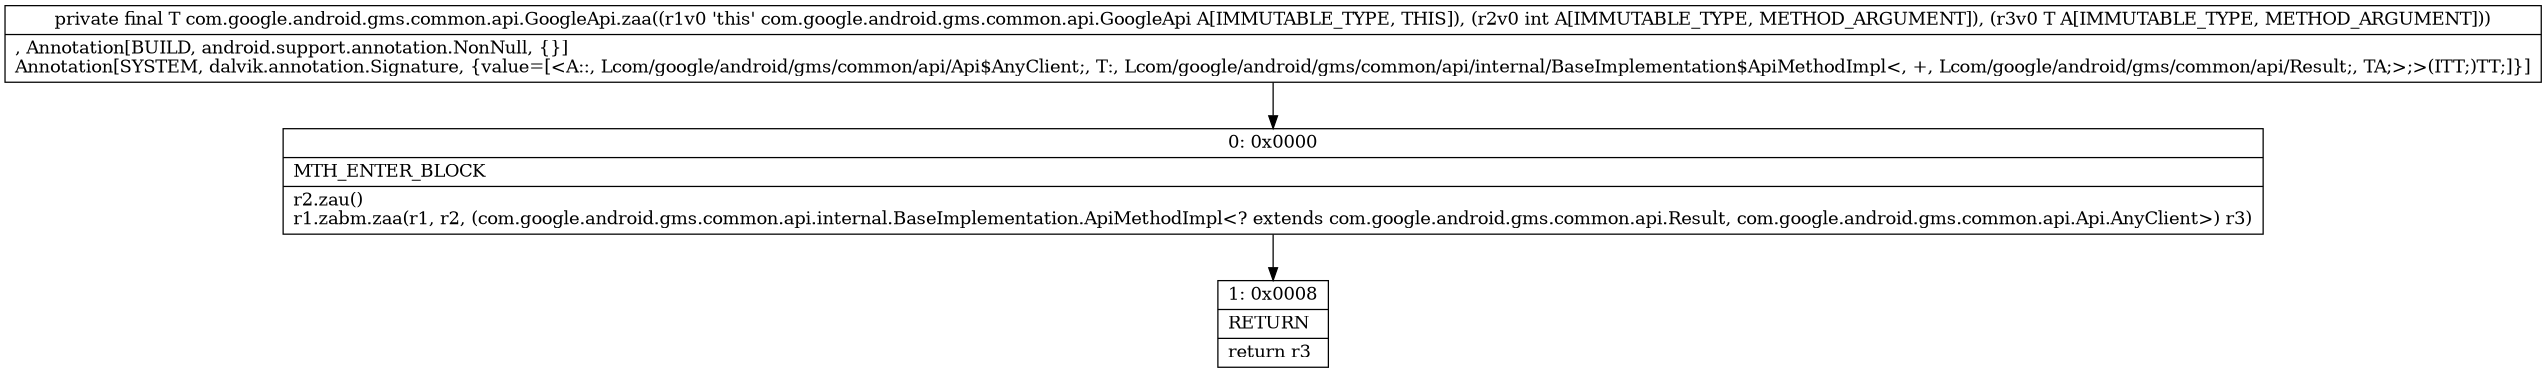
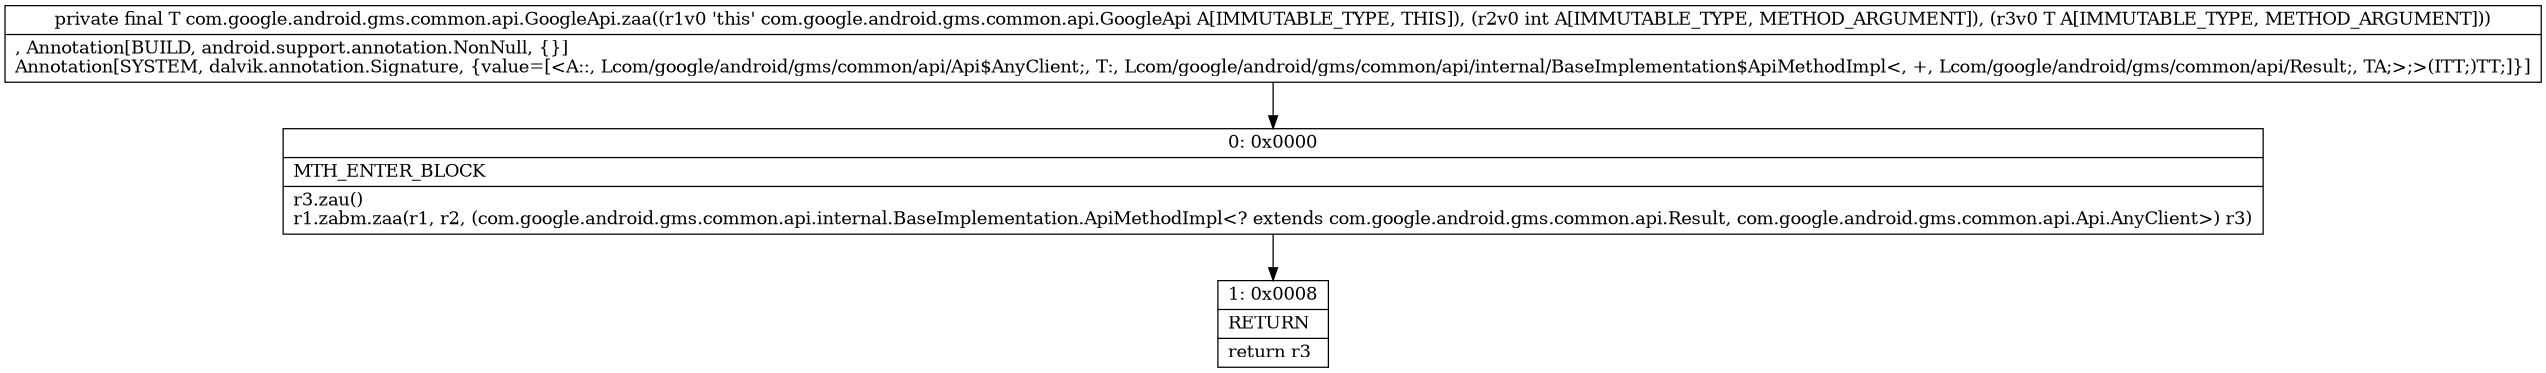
  digraph {
    node [shape=record]
-   n1 [label="{0\:\ 0x0000|MTH_ENTER_BLOCK\l|r2.zau()\lr1.zabm.zaa(r1, r2, (com.google.android.gms.common.api.internal.BaseImplementation.ApiMethodImpl\<? extends com.google.android.gms.common.api.Result, com.google.android.gms.common.api.Api.AnyClient\>) r3)\l}"]
+   n1 [label="{0\:\ 0x0000|MTH_ENTER_BLOCK\l|r3.zau()\lr1.zabm.zaa(r1, r2, (com.google.android.gms.common.api.internal.BaseImplementation.ApiMethodImpl\<? extends com.google.android.gms.common.api.Result, com.google.android.gms.common.api.Api.AnyClient\>) r3)\l}"]
    n2 [label="{1\:\ 0x0008|RETURN\l|return r3\l}"]
    n3 [label="{private final T com.google.android.gms.common.api.GoogleApi.zaa((r1v0 'this' com.google.android.gms.common.api.GoogleApi A[IMMUTABLE_TYPE, THIS]), (r2v0 int A[IMMUTABLE_TYPE, METHOD_ARGUMENT]), (r3v0 T A[IMMUTABLE_TYPE, METHOD_ARGUMENT]))  | , Annotation[BUILD, android.support.annotation.NonNull, \{\}]\lAnnotation[SYSTEM, dalvik.annotation.Signature, \{value=[\<A::, Lcom\/google\/android\/gms\/common\/api\/Api$AnyClient;, T:, Lcom\/google\/android\/gms\/common\/api\/internal\/BaseImplementation$ApiMethodImpl\<, +, Lcom\/google\/android\/gms\/common\/api\/Result;, TA;\>;\>(ITT;)TT;]\}]\l}"]
    n1 -> n2
    n3 -> n1
  }
